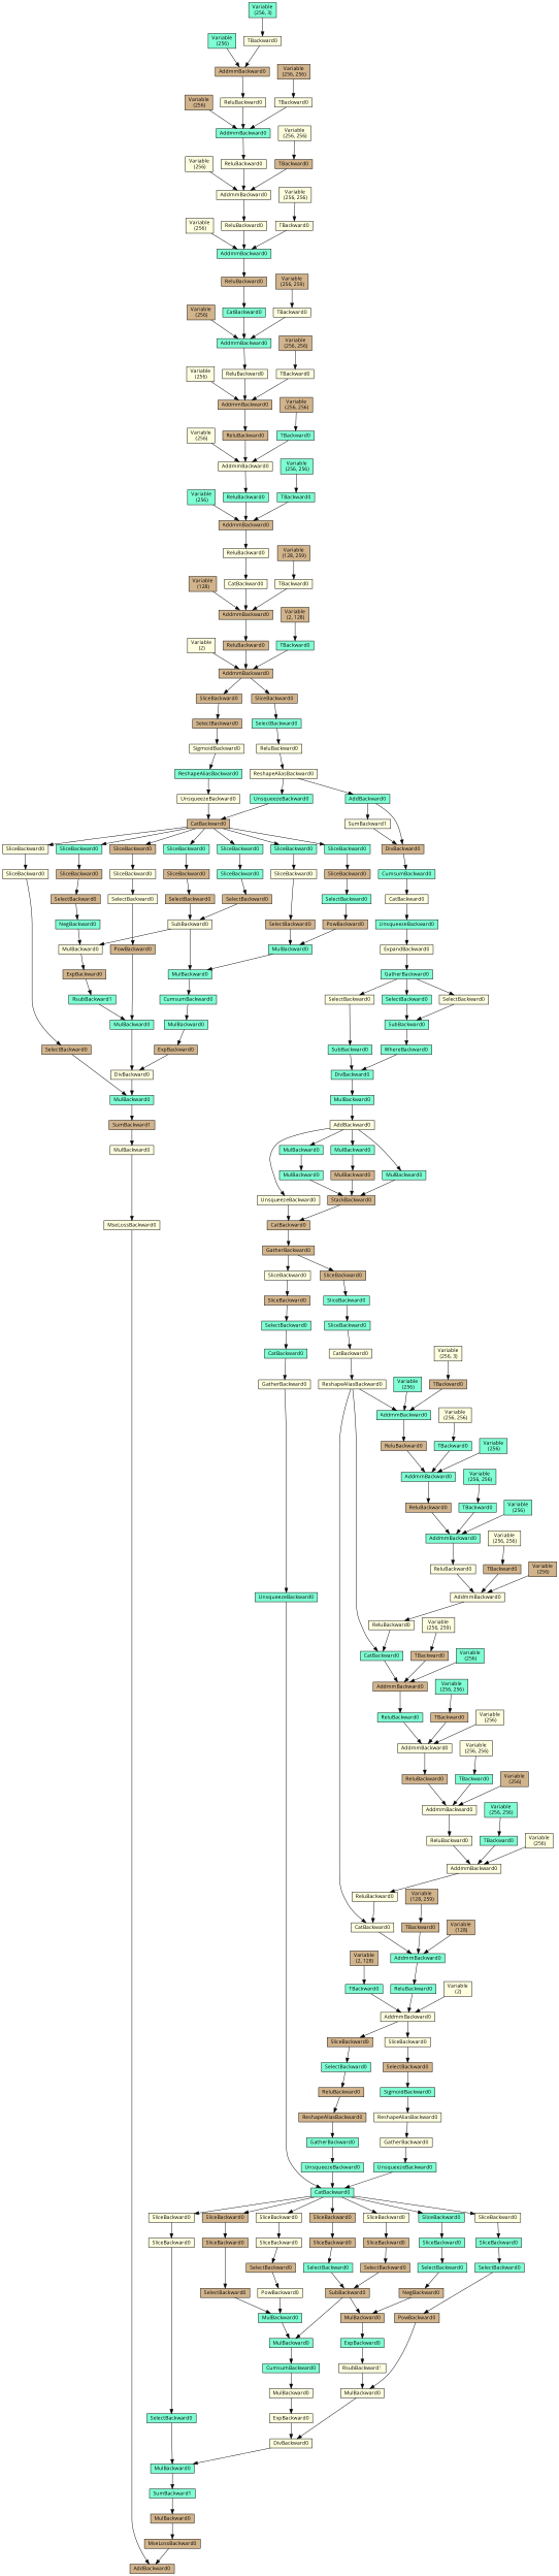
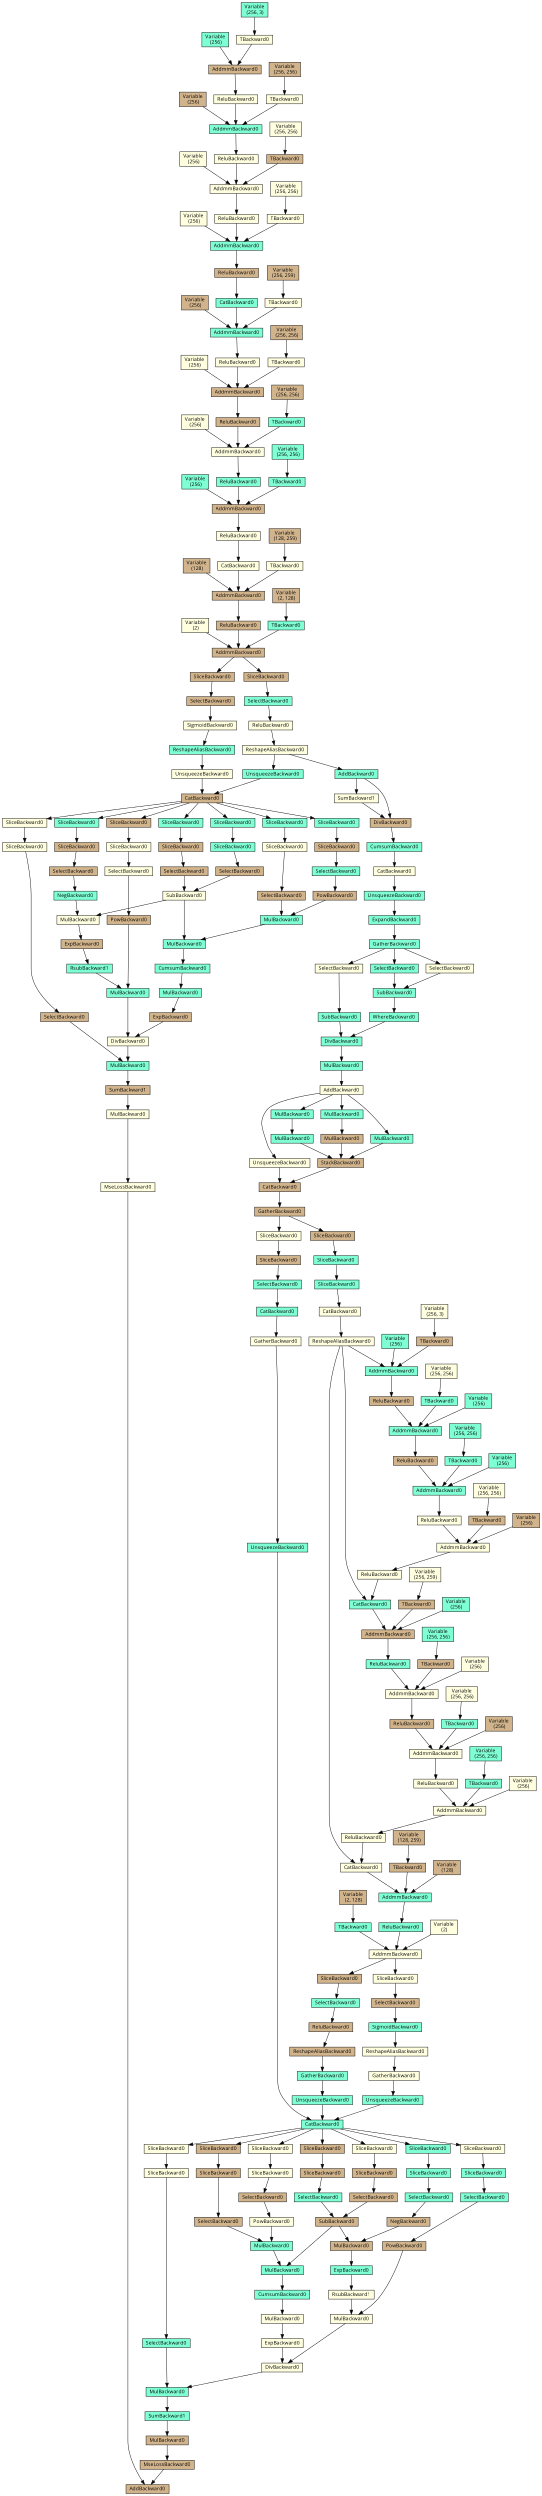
  digraph {
    fontname="Open Sans"
    node [align=left fillcolor=aquamarine fontsize=12 ranksep=0.1 shape=box style=filled fontname="Open Sans"]
    edge [fontname="Open Sans"]
    n1 [fillcolor=tan height=0.2 label=AddBackward0]
    n2 [fillcolor=lightyellow height=0.2 label=MseLossBackward0]
    n3 [fillcolor=tan height=0.2 label=MseLossBackward0]
    n4 [fillcolor=tan height=0.2 label=MulBackward0]
    n5 [height=0.2 label=SumBackward1]
    n6 [height=0.2 label=MulBackward0]
    n7 [fillcolor=lightyellow height=0.2 label=DivBackward0]
    n8 [height=0.2 label=SelectBackward0]
    n9 [fillcolor=lightyellow height=0.2 label=SliceBackward0]
    n10 [fillcolor=lightyellow height=0.2 label=SliceBackward0]
    n11 [height=0.2 label=CatBackward0]
    n12 [fillcolor=tan height=0.2 label=SliceBackward0]
    n13 [fillcolor=lightyellow height=0.2 label=SliceBackward0]
    n14 [fillcolor=tan height=0.2 label=SliceBackward0]
    n15 [fillcolor=lightyellow height=0.2 label=SliceBackward0]
    n16 [height=0.2 label=SliceBackward0]
    n17 [fillcolor=lightyellow height=0.2 label=SliceBackward0]
    n18 [height=0.2 label=UnsqueezeBackward0]
    n19 [height=0.2 label=UnsqueezeBackward0]
    n20 [height=0.2 label=UnsqueezeBackward0]
    n21 [fillcolor=lightyellow height=0.2 label=GatherBackward0]
    n22 [fillcolor=lightyellow height=0.2 label=ReshapeAliasBackward0]
    n23 [height=0.2 label=SigmoidBackward0]
    n24 [fillcolor=tan height=0.2 label=SelectBackward0]
    n25 [fillcolor=lightyellow height=0.2 label=SliceBackward0]
    n26 [fillcolor=lightyellow height=0.2 label=AddmmBackward0]
    n27 [fillcolor=tan height=0.2 label=SliceBackward0]
    n28 [fillcolor=lightyellow height=0.2 label="Variable\n (2)"]
    n29 [height=0.2 label=ReluBackward0]
    n30 [height=0.2 label=TBackward0]
    n31 [fillcolor=tan height=0.2 label="Variable\n (2, 128)"]
    n32 [height=0.2 label=AddmmBackward0]
    n33 [fillcolor=tan height=0.2 label="Variable\n (128)"]
    n34 [fillcolor=lightyellow height=0.2 label=CatBackward0]
    n35 [fillcolor=tan height=0.2 label=TBackward0]
    n36 [fillcolor=tan height=0.2 label="Variable\n (128, 259)"]
    n37 [fillcolor=lightyellow height=0.2 label=ReshapeAliasBackward0]
    n38 [height=0.2 label=CatBackward0]
    n39 [height=0.2 label=AddmmBackward0]
    n40 [fillcolor=lightyellow height=0.2 label=ReluBackward0]
    n41 [fillcolor=lightyellow height=0.2 label=AddmmBackward0]
    n42 [fillcolor=lightyellow height=0.2 label="Variable\n (256)"]
    n43 [fillcolor=lightyellow height=0.2 label=ReluBackward0]
    n44 [height=0.2 label=TBackward0]
    n45 [height=0.2 label="Variable\n (256, 256)"]
    n46 [fillcolor=lightyellow height=0.2 label=AddmmBackward0]
    n47 [fillcolor=tan height=0.2 label="Variable\n (256)"]
    n48 [fillcolor=tan height=0.2 label=ReluBackward0]
    n49 [height=0.2 label=TBackward0]
    n50 [fillcolor=lightyellow height=0.2 label="Variable\n (256, 256)"]
    n51 [fillcolor=lightyellow height=0.2 label=AddmmBackward0]
    n52 [fillcolor=lightyellow height=0.2 label="Variable\n (256)"]
    n53 [height=0.2 label=ReluBackward0]
    n54 [fillcolor=tan height=0.2 label=TBackward0]
    n55 [height=0.2 label="Variable\n (256, 256)"]
    n56 [fillcolor=tan height=0.2 label=AddmmBackward0]
    n57 [height=0.2 label="Variable\n (256)"]
    n58 [fillcolor=tan height=0.2 label=TBackward0]
    n59 [fillcolor=lightyellow height=0.2 label="Variable\n (256, 259)"]
    n60 [fillcolor=lightyellow height=0.2 label=ReluBackward0]
    n61 [fillcolor=lightyellow height=0.2 label=AddmmBackward0]
    n62 [fillcolor=tan height=0.2 label="Variable\n (256)"]
    n63 [fillcolor=lightyellow height=0.2 label=ReluBackward0]
    n64 [fillcolor=tan height=0.2 label=TBackward0]
    n65 [fillcolor=lightyellow height=0.2 label="Variable\n (256, 256)"]
    n66 [height=0.2 label=AddmmBackward0]
    n67 [height=0.2 label="Variable\n (256)"]
    n68 [fillcolor=tan height=0.2 label=ReluBackward0]
    n69 [height=0.2 label=TBackward0]
    n70 [height=0.2 label="Variable\n (256, 256)"]
    n71 [height=0.2 label=AddmmBackward0]
    n72 [height=0.2 label="Variable\n (256)"]
    n73 [fillcolor=tan height=0.2 label=ReluBackward0]
    n74 [height=0.2 label=TBackward0]
    n75 [fillcolor=lightyellow height=0.2 label="Variable\n (256, 256)"]
    n76 [height=0.2 label="Variable\n (256)"]
    n77 [fillcolor=tan height=0.2 label=TBackward0]
    n78 [fillcolor=lightyellow height=0.2 label="Variable\n (256, 3)"]
    n79 [fillcolor=lightyellow height=0.2 label=CatBackward0]
    n80 [height=0.2 label=SliceBackward0]
    n81 [height=0.2 label=SliceBackward0]
    n82 [fillcolor=tan height=0.2 label=SliceBackward0]
    n83 [fillcolor=tan height=0.2 label=GatherBackward0]
    n84 [fillcolor=lightyellow height=0.2 label=SliceBackward0]
    n85 [fillcolor=tan height=0.2 label=CatBackward0]
    n86 [fillcolor=tan height=0.2 label=StackBackward0]
    n87 [fillcolor=lightyellow height=0.2 label=UnsqueezeBackward0]
    n88 [fillcolor=lightyellow height=0.2 label=AddBackward0]
    n89 [height=0.2 label=MulBackward0]
    n90 [height=0.2 label=MulBackward0]
    n91 [height=0.2 label=MulBackward0]
    n92 [height=0.2 label=MulBackward0]
    n93 [height=0.2 label=DivBackward0]
    n94 [height=0.2 label=SubBackward0]
    n95 [height=0.2 label=WhereBackward0]
    n96 [height=0.2 label=SubBackward0]
    n97 [fillcolor=lightyellow height=0.2 label=SelectBackward0]
    n98 [height=0.2 label=SelectBackward0]
    n99 [height=0.2 label=GatherBackward0]
    n100 [fillcolor=lightyellow height=0.2 label=SelectBackward0]
-   n101 [fillcolor=lightyellow height=0.2 label=ExpandBackward0]
+   n101 [height=0.2 label=ExpandBackward0]
    n102 [height=0.2 label=UnsqueezeBackward0]
    n103 [fillcolor=lightyellow height=0.2 label=CatBackward0]
    n104 [height=0.2 label=CumsumBackward0]
    n105 [fillcolor=tan height=0.2 label=DivBackward0]
    n106 [height=0.2 label=AddBackward0]
    n107 [fillcolor=lightyellow height=0.2 label=SumBackward1]
    n108 [fillcolor=lightyellow height=0.2 label=ReshapeAliasBackward0]
    n109 [height=0.2 label=UnsqueezeBackward0]
    n110 [fillcolor=lightyellow height=0.2 label=ReluBackward0]
    n111 [height=0.2 label=SelectBackward0]
    n112 [fillcolor=tan height=0.2 label=SliceBackward0]
    n113 [fillcolor=tan height=0.2 label=AddmmBackward0]
    n114 [fillcolor=tan height=0.2 label=SliceBackward0]
    n115 [fillcolor=lightyellow height=0.2 label="Variable\n (2)"]
    n116 [fillcolor=tan height=0.2 label=ReluBackward0]
    n117 [height=0.2 label=TBackward0]
    n118 [fillcolor=tan height=0.2 label="Variable\n (2, 128)"]
    n119 [fillcolor=tan height=0.2 label=AddmmBackward0]
    n120 [fillcolor=tan height=0.2 label="Variable\n (128)"]
    n121 [fillcolor=lightyellow height=0.2 label=CatBackward0]
    n122 [fillcolor=lightyellow height=0.2 label=TBackward0]
    n123 [fillcolor=tan height=0.2 label="Variable\n (128, 259)"]
    n124 [fillcolor=lightyellow height=0.2 label=ReluBackward0]
    n125 [fillcolor=tan height=0.2 label=AddmmBackward0]
    n126 [height=0.2 label="Variable\n (256)"]
    n127 [height=0.2 label=ReluBackward0]
    n128 [height=0.2 label=TBackward0]
    n129 [height=0.2 label="Variable\n (256, 256)"]
    n130 [fillcolor=lightyellow height=0.2 label=AddmmBackward0]
    n131 [fillcolor=lightyellow height=0.2 label="Variable\n (256)"]
    n132 [fillcolor=tan height=0.2 label=ReluBackward0]
    n133 [height=0.2 label=TBackward0]
    n134 [fillcolor=tan height=0.2 label="Variable\n (256, 256)"]
    n135 [fillcolor=tan height=0.2 label=AddmmBackward0]
    n136 [fillcolor=lightyellow height=0.2 label="Variable\n (256)"]
    n137 [fillcolor=lightyellow height=0.2 label=ReluBackward0]
    n138 [fillcolor=lightyellow height=0.2 label=TBackward0]
    n139 [fillcolor=tan height=0.2 label="Variable\n (256, 256)"]
    n140 [height=0.2 label=AddmmBackward0]
    n141 [fillcolor=tan height=0.2 label="Variable\n (256)"]
    n142 [height=0.2 label=CatBackward0]
    n143 [fillcolor=lightyellow height=0.2 label=TBackward0]
    n144 [fillcolor=tan height=0.2 label="Variable\n (256, 259)"]
    n145 [fillcolor=tan height=0.2 label=ReluBackward0]
    n146 [height=0.2 label=AddmmBackward0]
    n147 [fillcolor=lightyellow height=0.2 label="Variable\n (256)"]
    n148 [fillcolor=lightyellow height=0.2 label=ReluBackward0]
    n149 [fillcolor=lightyellow height=0.2 label=TBackward0]
    n150 [fillcolor=lightyellow height=0.2 label="Variable\n (256, 256)"]
    n151 [fillcolor=lightyellow height=0.2 label=AddmmBackward0]
    n152 [fillcolor=lightyellow height=0.2 label="Variable\n (256)"]
    n153 [fillcolor=lightyellow height=0.2 label=ReluBackward0]
    n154 [fillcolor=tan height=0.2 label=TBackward0]
    n155 [fillcolor=lightyellow height=0.2 label="Variable\n (256, 256)"]
    n156 [height=0.2 label=AddmmBackward0]
    n157 [fillcolor=tan height=0.2 label="Variable\n (256)"]
    n158 [fillcolor=lightyellow height=0.2 label=ReluBackward0]
    n159 [fillcolor=lightyellow height=0.2 label=TBackward0]
    n160 [fillcolor=tan height=0.2 label="Variable\n (256, 256)"]
    n161 [fillcolor=tan height=0.2 label=AddmmBackward0]
    n162 [height=0.2 label="Variable\n (256)"]
    n163 [fillcolor=lightyellow height=0.2 label=TBackward0]
    n164 [height=0.2 label="Variable\n (256, 3)"]
    n165 [height=0.2 label=MulBackward0]
    n166 [fillcolor=tan height=0.2 label=MulBackward0]
    n167 [height=0.2 label=GatherBackward0]
    n168 [fillcolor=tan height=0.2 label=ReshapeAliasBackward0]
    n169 [fillcolor=tan height=0.2 label=ReluBackward0]
    n170 [height=0.2 label=SelectBackward0]
    n171 [fillcolor=lightyellow height=0.2 label=GatherBackward0]
    n172 [height=0.2 label=CatBackward0]
    n173 [height=0.2 label=SelectBackward0]
    n174 [fillcolor=tan height=0.2 label=SliceBackward0]
    n175 [fillcolor=lightyellow height=0.2 label=MulBackward0]
    n176 [fillcolor=lightyellow height=0.2 label=ExpBackward0]
    n177 [fillcolor=lightyellow height=0.2 label=MulBackward0]
    n178 [height=0.2 label=CumsumBackward0]
    n179 [height=0.2 label=MulBackward0]
    n180 [height=0.2 label=MulBackward0]
    n181 [fillcolor=tan height=0.2 label=SubBackward0]
    n182 [fillcolor=tan height=0.2 label=MulBackward0]
    n183 [fillcolor=tan height=0.2 label=SelectBackward0]
    n184 [height=0.2 label=SelectBackward0]
    n185 [fillcolor=tan height=0.2 label=SliceBackward0]
    n186 [fillcolor=tan height=0.2 label=SliceBackward0]
    n187 [fillcolor=lightyellow height=0.2 label=PowBackward0]
    n188 [fillcolor=tan height=0.2 label=SelectBackward0]
    n189 [fillcolor=tan height=0.2 label=SliceBackward0]
    n190 [fillcolor=tan height=0.2 label=SelectBackward0]
    n191 [fillcolor=lightyellow height=0.2 label=SliceBackward0]
    n192 [fillcolor=tan height=0.2 label=PowBackward0]
    n193 [fillcolor=lightyellow height=0.2 label=RsubBackward1]
    n194 [height=0.2 label=ExpBackward0]
    n195 [fillcolor=tan height=0.2 label=NegBackward0]
    n196 [height=0.2 label=SelectBackward0]
    n197 [height=0.2 label=SliceBackward0]
    n198 [height=0.2 label=SelectBackward0]
    n199 [height=0.2 label=SliceBackward0]
    n200 [fillcolor=lightyellow height=0.2 label=MulBackward0]
    n201 [fillcolor=tan height=0.2 label=SumBackward1]
    n202 [height=0.2 label=MulBackward0]
    n203 [fillcolor=lightyellow height=0.2 label=DivBackward0]
    n204 [fillcolor=tan height=0.2 label=SelectBackward0]
    n205 [fillcolor=lightyellow height=0.2 label=SliceBackward0]
    n206 [fillcolor=lightyellow height=0.2 label=SliceBackward0]
    n207 [fillcolor=tan height=0.2 label=CatBackward0]
    n208 [height=0.2 label=SliceBackward0]
    n209 [height=0.2 label=SliceBackward0]
    n210 [height=0.2 label=SliceBackward0]
    n211 [height=0.2 label=SliceBackward0]
    n212 [height=0.2 label=SliceBackward0]
    n213 [fillcolor=tan height=0.2 label=SliceBackward0]
    n214 [fillcolor=lightyellow height=0.2 label=UnsqueezeBackward0]
    n215 [height=0.2 label=ReshapeAliasBackward0]
    n216 [fillcolor=lightyellow height=0.2 label=SigmoidBackward0]
    n217 [fillcolor=tan height=0.2 label=SelectBackward0]
    n218 [height=0.2 label=MulBackward0]
    n219 [fillcolor=tan height=0.2 label=ExpBackward0]
    n220 [height=0.2 label=MulBackward0]
    n221 [height=0.2 label=CumsumBackward0]
    n222 [height=0.2 label=MulBackward0]
    n223 [height=0.2 label=MulBackward0]
    n224 [fillcolor=lightyellow height=0.2 label=SubBackward0]
    n225 [fillcolor=lightyellow height=0.2 label=MulBackward0]
    n226 [fillcolor=tan height=0.2 label=SelectBackward0]
    n227 [fillcolor=tan height=0.2 label=SelectBackward0]
    n228 [height=0.2 label=SliceBackward0]
    n229 [fillcolor=tan height=0.2 label=SliceBackward0]
    n230 [fillcolor=tan height=0.2 label=PowBackward0]
    n231 [fillcolor=tan height=0.2 label=SelectBackward0]
    n232 [fillcolor=lightyellow height=0.2 label=SliceBackward0]
    n233 [height=0.2 label=SelectBackward0]
    n234 [fillcolor=tan height=0.2 label=SliceBackward0]
    n235 [fillcolor=tan height=0.2 label=PowBackward0]
    n236 [height=0.2 label=RsubBackward1]
    n237 [fillcolor=tan height=0.2 label=ExpBackward0]
    n238 [height=0.2 label=NegBackward0]
    n239 [fillcolor=tan height=0.2 label=SelectBackward0]
    n240 [fillcolor=tan height=0.2 label=SliceBackward0]
    n241 [fillcolor=lightyellow height=0.2 label=SelectBackward0]
    n242 [fillcolor=lightyellow height=0.2 label=SliceBackward0]
    n2 -> n1
    n3 -> n1
    n4 -> n3
    n5 -> n4
    n6 -> n5
    n7 -> n6
    n8 -> n6
    n9 -> n8
    n10 -> n9
    n11 -> n10
    n11 -> n12
    n11 -> n13
    n11 -> n14
    n11 -> n15
    n11 -> n16
    n11 -> n17
    n12 -> n185
    n13 -> n186
    n14 -> n189
    n15 -> n191
    n16 -> n197
    n17 -> n199
    n18 -> n11
    n19 -> n11
    n20 -> n11
    n21 -> n20
    n22 -> n21
    n23 -> n22
    n24 -> n23
    n25 -> n24
    n26 -> n25
    n26 -> n27
    n27 -> n170
    n28 -> n26
    n29 -> n26
    n30 -> n26
    n31 -> n30
    n32 -> n29
    n33 -> n32
    n34 -> n32
    n35 -> n32
    n36 -> n35
    n37 -> n34
    n37 -> n38
    n37 -> n39
    n38 -> n56
    n39 -> n73
    n40 -> n34
    n41 -> n40
    n42 -> n41
    n43 -> n41
    n44 -> n41
    n45 -> n44
    n46 -> n43
    n47 -> n46
    n48 -> n46
    n49 -> n46
    n50 -> n49
    n51 -> n48
    n52 -> n51
    n53 -> n51
    n54 -> n51
    n55 -> n54
    n56 -> n53
    n57 -> n56
    n58 -> n56
    n59 -> n58
    n60 -> n38
    n61 -> n60
    n62 -> n61
    n63 -> n61
    n64 -> n61
    n65 -> n64
    n66 -> n63
    n67 -> n66
    n68 -> n66
    n69 -> n66
    n70 -> n69
    n71 -> n68
    n72 -> n71
    n73 -> n71
    n74 -> n71
    n75 -> n74
    n76 -> n39
    n77 -> n39
    n78 -> n77
    n79 -> n37
    n80 -> n79
    n81 -> n80
    n82 -> n81
    n83 -> n82
    n83 -> n84
    n84 -> n174
    n85 -> n83
    n86 -> n85
    n87 -> n85
    n88 -> n87
    n88 -> n89
    n88 -> n90
    n88 -> n91
    n89 -> n86
    n90 -> n166
    n91 -> n165
    n92 -> n88
    n93 -> n92
    n94 -> n93
    n95 -> n93
    n96 -> n95
    n97 -> n96
    n98 -> n96
    n99 -> n97
    n99 -> n98
    n99 -> n100
    n100 -> n94
    n101 -> n99
    n102 -> n101
    n103 -> n102
    n104 -> n103
    n105 -> n104
    n106 -> n105
    n106 -> n107
    n107 -> n105
    n108 -> n106
    n108 -> n109
    n109 -> n207
    n110 -> n108
    n111 -> n110
    n112 -> n111
    n113 -> n112
    n113 -> n114
    n114 -> n217
    n115 -> n113
    n116 -> n113
    n117 -> n113
    n118 -> n117
    n119 -> n116
    n120 -> n119
    n121 -> n119
    n122 -> n119
    n123 -> n122
    n124 -> n121
    n125 -> n124
    n126 -> n125
    n127 -> n125
    n128 -> n125
    n129 -> n128
    n130 -> n127
    n131 -> n130
    n132 -> n130
    n133 -> n130
    n134 -> n133
    n135 -> n132
    n136 -> n135
    n137 -> n135
    n138 -> n135
    n139 -> n138
    n140 -> n137
    n141 -> n140
    n142 -> n140
    n143 -> n140
    n144 -> n143
    n145 -> n142
    n146 -> n145
    n147 -> n146
    n148 -> n146
    n149 -> n146
    n150 -> n149
    n151 -> n148
    n152 -> n151
    n153 -> n151
    n154 -> n151
    n155 -> n154
    n156 -> n153
    n157 -> n156
    n158 -> n156
    n159 -> n156
    n160 -> n159
    n161 -> n158
    n162 -> n161
    n163 -> n161
    n164 -> n163
    n165 -> n86
    n166 -> n86
    n167 -> n19
    n168 -> n167
    n169 -> n168
    n170 -> n169
    n171 -> n18
    n172 -> n171
    n173 -> n172
    n174 -> n173
    n175 -> n7
    n176 -> n7
    n177 -> n176
    n178 -> n177
    n179 -> n178
    n180 -> n179
    n181 -> n179
    n181 -> n182
    n182 -> n194
    n183 -> n181
    n184 -> n181
    n185 -> n184
    n186 -> n183
    n187 -> n180
    n188 -> n180
    n189 -> n188
    n190 -> n187
    n191 -> n190
    n192 -> n175
    n193 -> n175
    n194 -> n193
    n195 -> n182
    n196 -> n195
    n197 -> n196
    n198 -> n192
    n199 -> n198
    n200 -> n2
    n201 -> n200
    n202 -> n201
    n203 -> n202
    n204 -> n202
    n205 -> n204
    n206 -> n205
    n207 -> n206
    n207 -> n208
    n207 -> n209
    n207 -> n210
    n207 -> n211
    n207 -> n212
    n207 -> n213
    n208 -> n228
    n209 -> n229
    n210 -> n232
    n211 -> n234
    n212 -> n240
    n213 -> n242
    n214 -> n207
    n215 -> n214
    n216 -> n215
    n217 -> n216
    n218 -> n203
    n219 -> n203
    n220 -> n219
    n221 -> n220
    n222 -> n221
    n223 -> n222
    n224 -> n222
    n224 -> n225
    n225 -> n237
    n226 -> n224
    n227 -> n224
    n228 -> n227
    n229 -> n226
    n230 -> n223
    n231 -> n223
    n232 -> n231
    n233 -> n230
    n234 -> n233
    n235 -> n218
    n236 -> n218
    n237 -> n236
    n238 -> n225
    n239 -> n238
    n240 -> n239
    n241 -> n235
    n242 -> n241
  }
